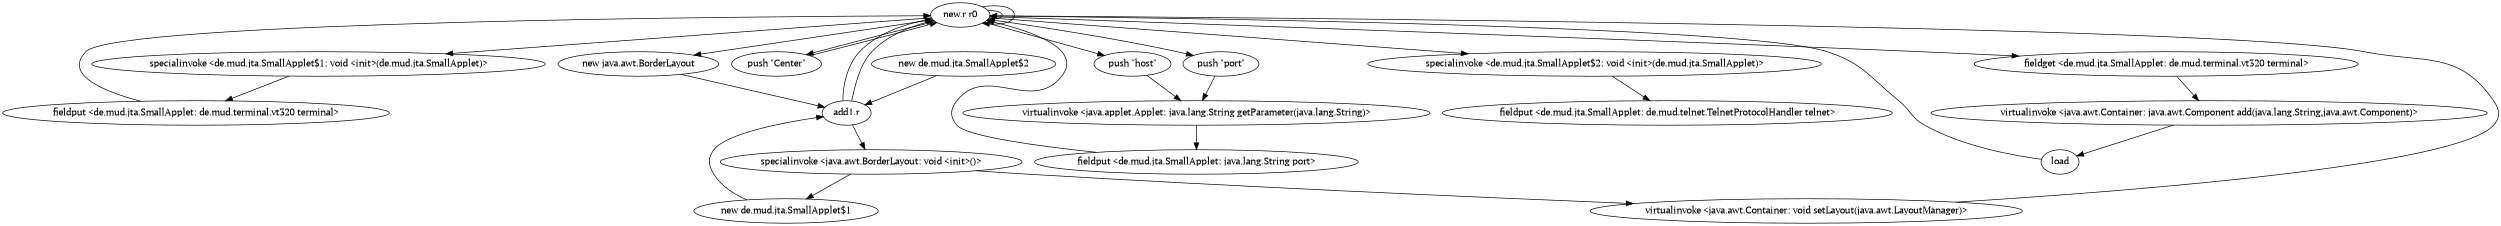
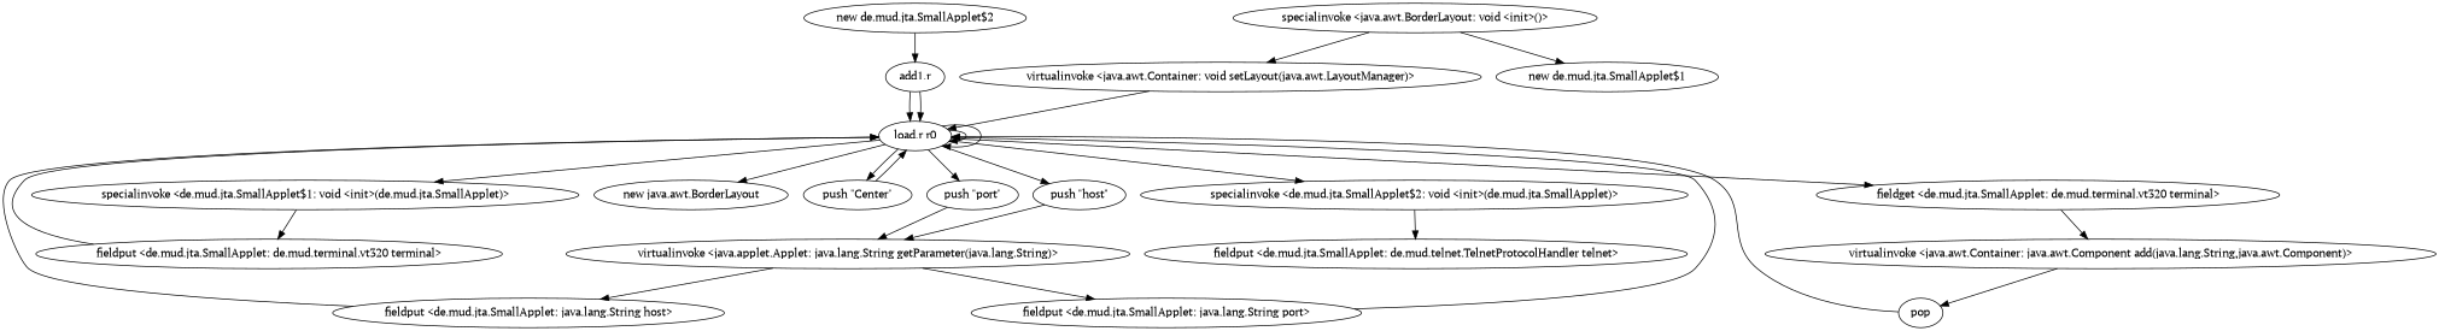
  digraph {
    fontname="PT Serif"
    node [fontname="PT Serif"]
    edge [fontname="PT Serif"]
-   "load.r r0" [label="new.r r0"]
+   "load.r r0"
    "push \"host\""
    "push \"port\""
    "specialinvoke <de.mud.jta.SmallApplet$1: void <init>(de.mud.jta.SmallApplet)>"
    "new java.awt.BorderLayout"
    "push \"Center\""
    "fieldget <de.mud.jta.SmallApplet: de.mud.terminal.vt320 terminal>"
    "specialinvoke <de.mud.jta.SmallApplet$2: void <init>(de.mud.jta.SmallApplet)>"
    "virtualinvoke <java.applet.Applet: java.lang.String getParameter(java.lang.String)>"
    n10 [label="add1.r"]
    "new de.mud.jta.SmallApplet$1"
    "fieldput <de.mud.jta.SmallApplet: de.mud.terminal.vt320 terminal>"
    "virtualinvoke <java.awt.Container: java.awt.Component add(java.lang.String,java.awt.Component)>"
    "new de.mud.jta.SmallApplet$2"
    "fieldput <de.mud.jta.SmallApplet: de.mud.telnet.TelnetProtocolHandler telnet>"
+   "fieldput <de.mud.jta.SmallApplet: java.lang.String host>"
    "fieldput <de.mud.jta.SmallApplet: java.lang.String port>"
    "specialinvoke <java.awt.BorderLayout: void <init>()>"
    "virtualinvoke <java.awt.Container: void setLayout(java.awt.LayoutManager)>"
-   pop [label=load]
+   pop
    "load.r r0" -> "load.r r0"
    "load.r r0" -> "load.r r0"
    "load.r r0" -> "push \"host\""
    "load.r r0" -> "push \"port\""
    "load.r r0" -> "specialinvoke <de.mud.jta.SmallApplet$1: void <init>(de.mud.jta.SmallApplet)>"
    "load.r r0" -> "new java.awt.BorderLayout"
    "load.r r0" -> "push \"Center\""
    "load.r r0" -> "fieldget <de.mud.jta.SmallApplet: de.mud.terminal.vt320 terminal>"
    "load.r r0" -> "specialinvoke <de.mud.jta.SmallApplet$2: void <init>(de.mud.jta.SmallApplet)>"
    "push \"host\"" -> "virtualinvoke <java.applet.Applet: java.lang.String getParameter(java.lang.String)>"
    "push \"port\"" -> "virtualinvoke <java.applet.Applet: java.lang.String getParameter(java.lang.String)>"
    "specialinvoke <de.mud.jta.SmallApplet$1: void <init>(de.mud.jta.SmallApplet)>" -> "fieldput <de.mud.jta.SmallApplet: de.mud.terminal.vt320 terminal>"
-   "new java.awt.BorderLayout" -> n10
    "push \"Center\"" -> "load.r r0"
    "fieldget <de.mud.jta.SmallApplet: de.mud.terminal.vt320 terminal>" -> "virtualinvoke <java.awt.Container: java.awt.Component add(java.lang.String,java.awt.Component)>"
    "specialinvoke <de.mud.jta.SmallApplet$2: void <init>(de.mud.jta.SmallApplet)>" -> "fieldput <de.mud.jta.SmallApplet: de.mud.telnet.TelnetProtocolHandler telnet>"
+   "virtualinvoke <java.applet.Applet: java.lang.String getParameter(java.lang.String)>" -> "fieldput <de.mud.jta.SmallApplet: java.lang.String host>"
    "virtualinvoke <java.applet.Applet: java.lang.String getParameter(java.lang.String)>" -> "fieldput <de.mud.jta.SmallApplet: java.lang.String port>"
    n10 -> "load.r r0"
    n10 -> "load.r r0"
-   n10 -> "specialinvoke <java.awt.BorderLayout: void <init>()>"
-   "new de.mud.jta.SmallApplet$1" -> n10
    "fieldput <de.mud.jta.SmallApplet: de.mud.terminal.vt320 terminal>" -> "load.r r0"
    "virtualinvoke <java.awt.Container: java.awt.Component add(java.lang.String,java.awt.Component)>" -> pop
    "new de.mud.jta.SmallApplet$2" -> n10
+   "fieldput <de.mud.jta.SmallApplet: java.lang.String host>" -> "load.r r0"
    "fieldput <de.mud.jta.SmallApplet: java.lang.String port>" -> "load.r r0"
    "specialinvoke <java.awt.BorderLayout: void <init>()>" -> "new de.mud.jta.SmallApplet$1"
    "specialinvoke <java.awt.BorderLayout: void <init>()>" -> "virtualinvoke <java.awt.Container: void setLayout(java.awt.LayoutManager)>"
    "virtualinvoke <java.awt.Container: void setLayout(java.awt.LayoutManager)>" -> "load.r r0"
    pop -> "load.r r0"
  }
